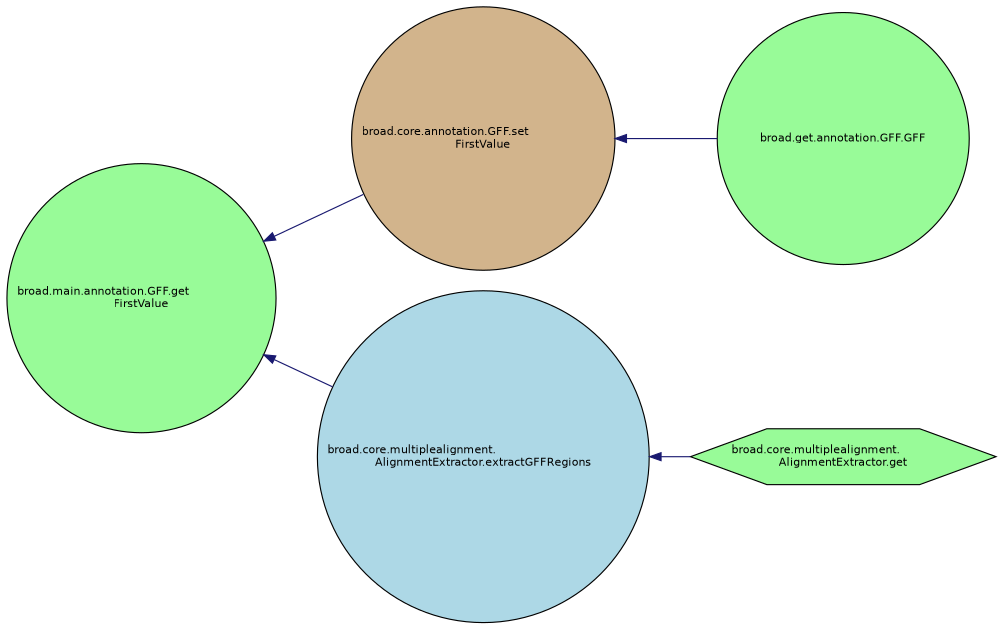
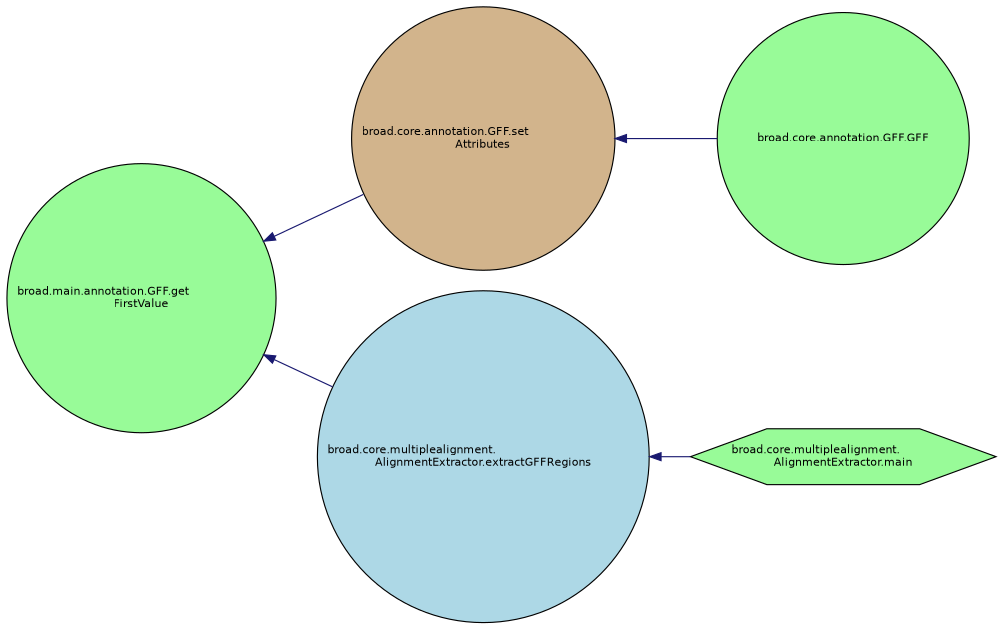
  digraph {
    rankdir=LR
    node [color=black fillcolor=palegreen fontname=Helvetica fontsize=10 shape=circle style=filled]
    edge [color=midnightblue dir=back fontname=Helvetica fontsize=10 labelfontname=Helvetica labelfontsize=10 style=solid]
    n1 [fontcolor=black height=0.2 label="broad.main.annotation.GFF.get\lFirstValue" width=0.4]
-   n2 [fillcolor=tan height=0.2 label="broad.core.annotation.GFF.set\lFirstValue" width=0.4]
+   n2 [fillcolor=tan height=0.2 label="broad.core.annotation.GFF.set\lAttributes" width=0.4]
    n3 [fillcolor=lightblue height=0.2 label="broad.core.multiplealignment.\lAlignmentExtractor.extractGFFRegions" width=0.4]
-   n4 [height=0.2 label="broad.get.annotation.GFF.GFF" width=0.4]
-   n5 [height=0.2 label="broad.core.multiplealignment.\lAlignmentExtractor.get" shape=hexagon width=0.4]
+   n4 [height=0.2 label="broad.core.annotation.GFF.GFF" width=0.4]
+   n5 [height=0.2 label="broad.core.multiplealignment.\lAlignmentExtractor.main" shape=hexagon width=0.4]
    n1 -> n2
    n1 -> n3
    n2 -> n4
    n3 -> n5
  }
